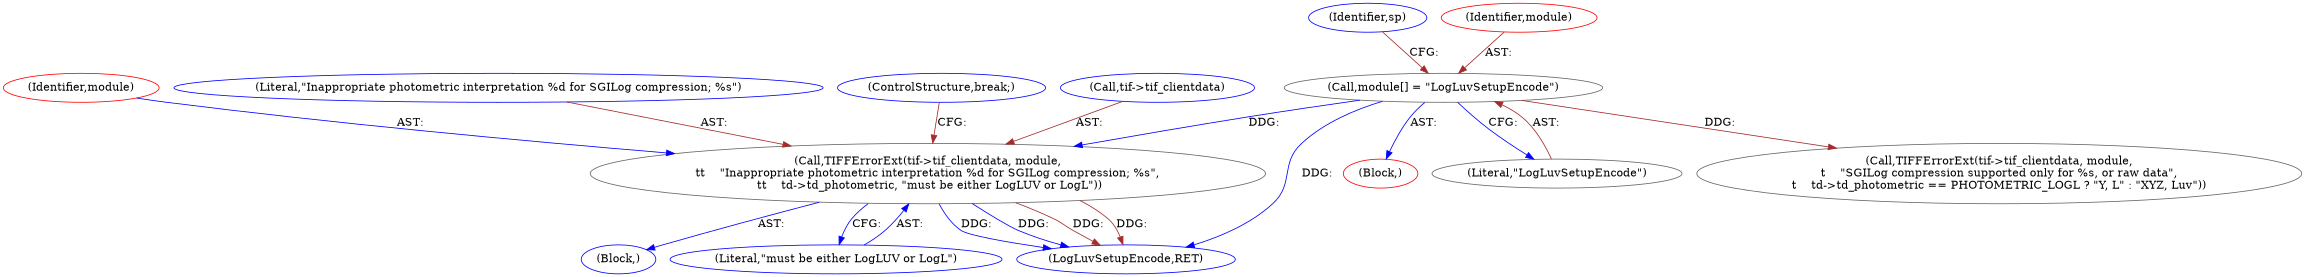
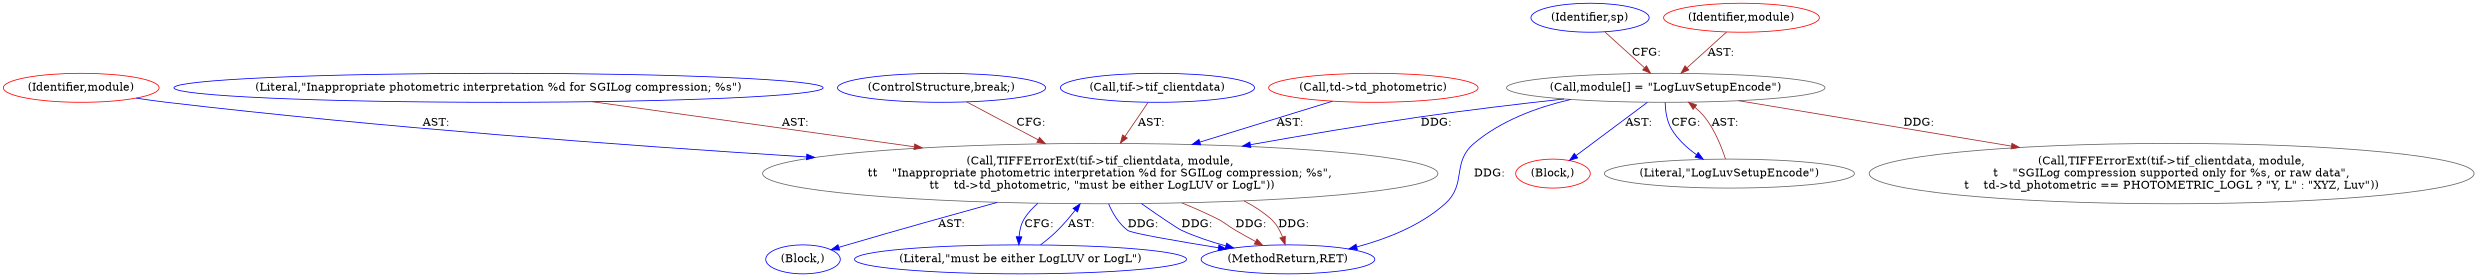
  digraph {
    node [color=blue]
    edge [color=blue]
    n1 [color=gray40 label="(Call,TIFFErrorExt(tif->tif_clientdata, module,\n\t\t    \"Inappropriate photometric interpretation %d for SGILog compression; %s\",\n \t\t    td->td_photometric, \"must be either LogLUV or LogL\"))"]
    n2 [label="(Block,)"]
    n3 [label="(Literal,\"must be either LogLUV or LogL\")"]
-   n4 [label="(LogLuvSetupEncode,RET)"]
+   n4 [label="(MethodReturn,RET)"]
    n5 [color=gray40 label="(Call,module[] = \"LogLuvSetupEncode\")"]
    n6 [color=red label="(Block,)"]
    n7 [color=gray40 label="(Literal,\"LogLuvSetupEncode\")"]
    n8 [color=gray40 label="(Call,TIFFErrorExt(tif->tif_clientdata, module,\n\t    \"SGILog compression supported only for %s, or raw data\",\n\t    td->td_photometric == PHOTOMETRIC_LOGL ? \"Y, L\" : \"XYZ, Luv\"))"]
    n9 [color=red label="(Identifier,module)"]
    n10 [label="(Literal,\"Inappropriate photometric interpretation %d for SGILog compression; %s\")"]
    n11 [label="(Identifier,sp)"]
    n12 [label="(ControlStructure,break;)"]
    n13 [color=red label="(Identifier,module)"]
    n14 [label="(Call,tif->tif_clientdata)"]
+   n15 [color=red label="(Call,td->td_photometric)"]
    n1 -> n2 [label="AST: "]
    n1 -> n3 [label="CFG: "]
    n1 -> n4 [label="DDG: "]
    n1 -> n4 [label="DDG: "]
    n1 -> n4 [color=brown label="DDG: "]
    n1 -> n4 [color=brown label="DDG: "]
    n3 -> n1 [label="AST: "]
    n5 -> n1 [label="DDG: "]
    n5 -> n4 [label="DDG: "]
    n5 -> n6 [label="AST: "]
    n5 -> n7 [label="CFG: "]
    n5 -> n8 [color=brown label="DDG: "]
    n7 -> n5 [color=brown label="AST: "]
    n9 -> n1 [label="AST: "]
    n10 -> n1 [color=brown label="AST: "]
    n11 -> n5 [color=brown label="CFG: "]
    n12 -> n1 [color=brown label="CFG: "]
    n13 -> n5 [color=brown label="AST: "]
    n14 -> n1 [color=brown label="AST: "]
+   n15 -> n1 [label="AST: "]
  }
